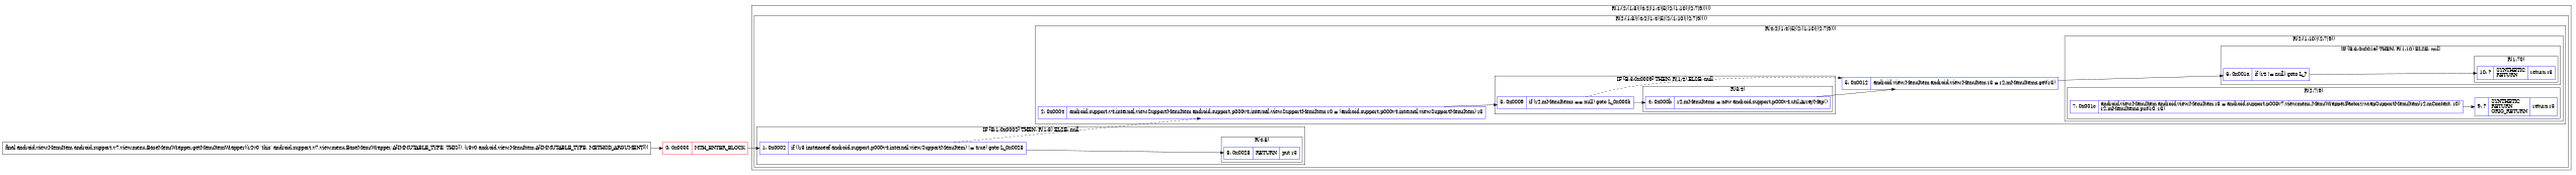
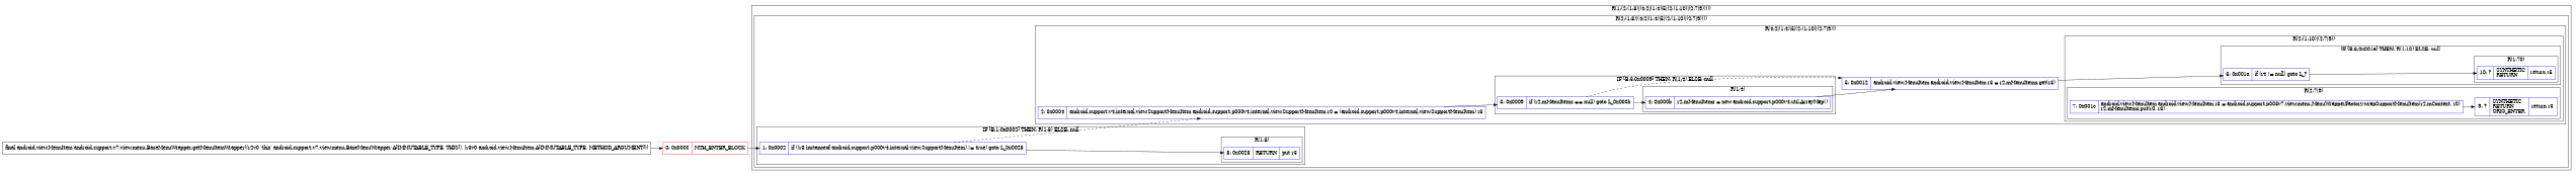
  digraph {
    rankdir=LR
    node [color=blue shape=record]
    n1 [label="{8\:\ 0x0028|RETURN\l|put r3\l}"]
    n2 [label="{1\:\ 0x0002|if ((r3 instanceof android.support.p000v4.internal.view.SupportMenuItem) != true) goto L_0x0028\l}"]
    n3 [label="{4\:\ 0x000b|r2.mMenuItems = new android.support.p000v4.util.ArrayMap()\l}"]
    n4 [label="{3\:\ 0x0009|if (r2.mMenuItems == null) goto L_0x000b\l}"]
-   n5 [label="{10\:\ ?|SYNTHETIC\lRETURN\l|return r3\l}"]
+   n5 [label="{10\:\ ?|SYNTHETIC\lRETURN\l|return r5\l}"]
    n6 [label="{6\:\ 0x001a|if (r4 != null) goto L_?\l}"]
    n7 [label="{7\:\ 0x001c|android.view.MenuItem android.view.MenuItem r3 = android.support.p003v7.view.menu.MenuWrapperFactory.wrapSupportMenuItem(r2.mContext, r0)\lr2.mMenuItems.put(r0, r3)\l}"]
-   n8 [label="{9\:\ ?|SYNTHETIC\lRETURN\lORIG_RETURN\l|return r3\l}"]
+   n8 [label="{9\:\ ?|SYNTHETIC\lRETURN\lORIG_ENTER\l|return r3\l}"]
    n9 [label="{2\:\ 0x0004|android.support.v4.internal.view.SupportMenuItem android.support.p000v4.internal.view.SupportMenuItem r0 = (android.support.p000v4.internal.view.SupportMenuItem) r3\l}"]
    n10 [label="{5\:\ 0x0012|android.view.MenuItem android.view.MenuItem r3 = r2.mMenuItems.get(r3)\l}"]
    n11 [color=red label="{0\:\ 0x0000|MTH_ENTER_BLOCK\l}"]
    n12 [label="{final android.view.MenuItem android.support.v7.view.menu.BaseMenuWrapper.getMenuItemWrapper((r2v0 'this' android.support.v7.view.menu.BaseMenuWrapper A[IMMUTABLE_TYPE, THIS]), (r3v0 android.view.MenuItem A[IMMUTABLE_TYPE, METHOD_ARGUMENT])) }" color=""]
    subgraph cluster_1 {
      label="R(1:(2:(1:8)|(4:2|(1:4)|5|(2:(1:10)|(2:7|9)))))"
      subgraph cluster_2 {
        label="R(2:(1:8)|(4:2|(1:4)|5|(2:(1:10)|(2:7|9))))"
        subgraph cluster_3 {
          label="IF [B:1:0x0002] THEN: R(1:8) ELSE: null"
          n2
          subgraph cluster_4 {
-           label="R(4:8)"
+           label="R(1:8)"
            n1
          }
        }
        subgraph cluster_5 {
          label="R(4:2|(1:4)|5|(2:(1:10)|(2:7|9)))"
          n9
          n10
          subgraph cluster_6 {
            label="IF [B:3:0x0009] THEN: R(1:4) ELSE: null"
            n4
            subgraph cluster_7 {
-             label="R(3:4)"
+             label="R(1:4)"
              n3
            }
          }
          subgraph cluster_8 {
            label="R(2:(1:10)|(2:7|9))"
            subgraph cluster_9 {
              label="IF [B:6:0x001a] THEN: R(1:10) ELSE: null"
              n6
              subgraph cluster_10 {
                label="R(1:70)"
                n5
              }
            }
            subgraph cluster_11 {
              label="R(2:7|9)"
              n7
              n8
            }
          }
        }
      }
    }
    n2 -> n1
    n2 -> n9 [style=dashed]
    n3 -> n10
    n4 -> n3
    n4 -> n10 [style=dashed]
    n6 -> n5
    n7 -> n8
    n9 -> n4
    n10 -> n6
    n11 -> n2
    n12 -> n11
  }
